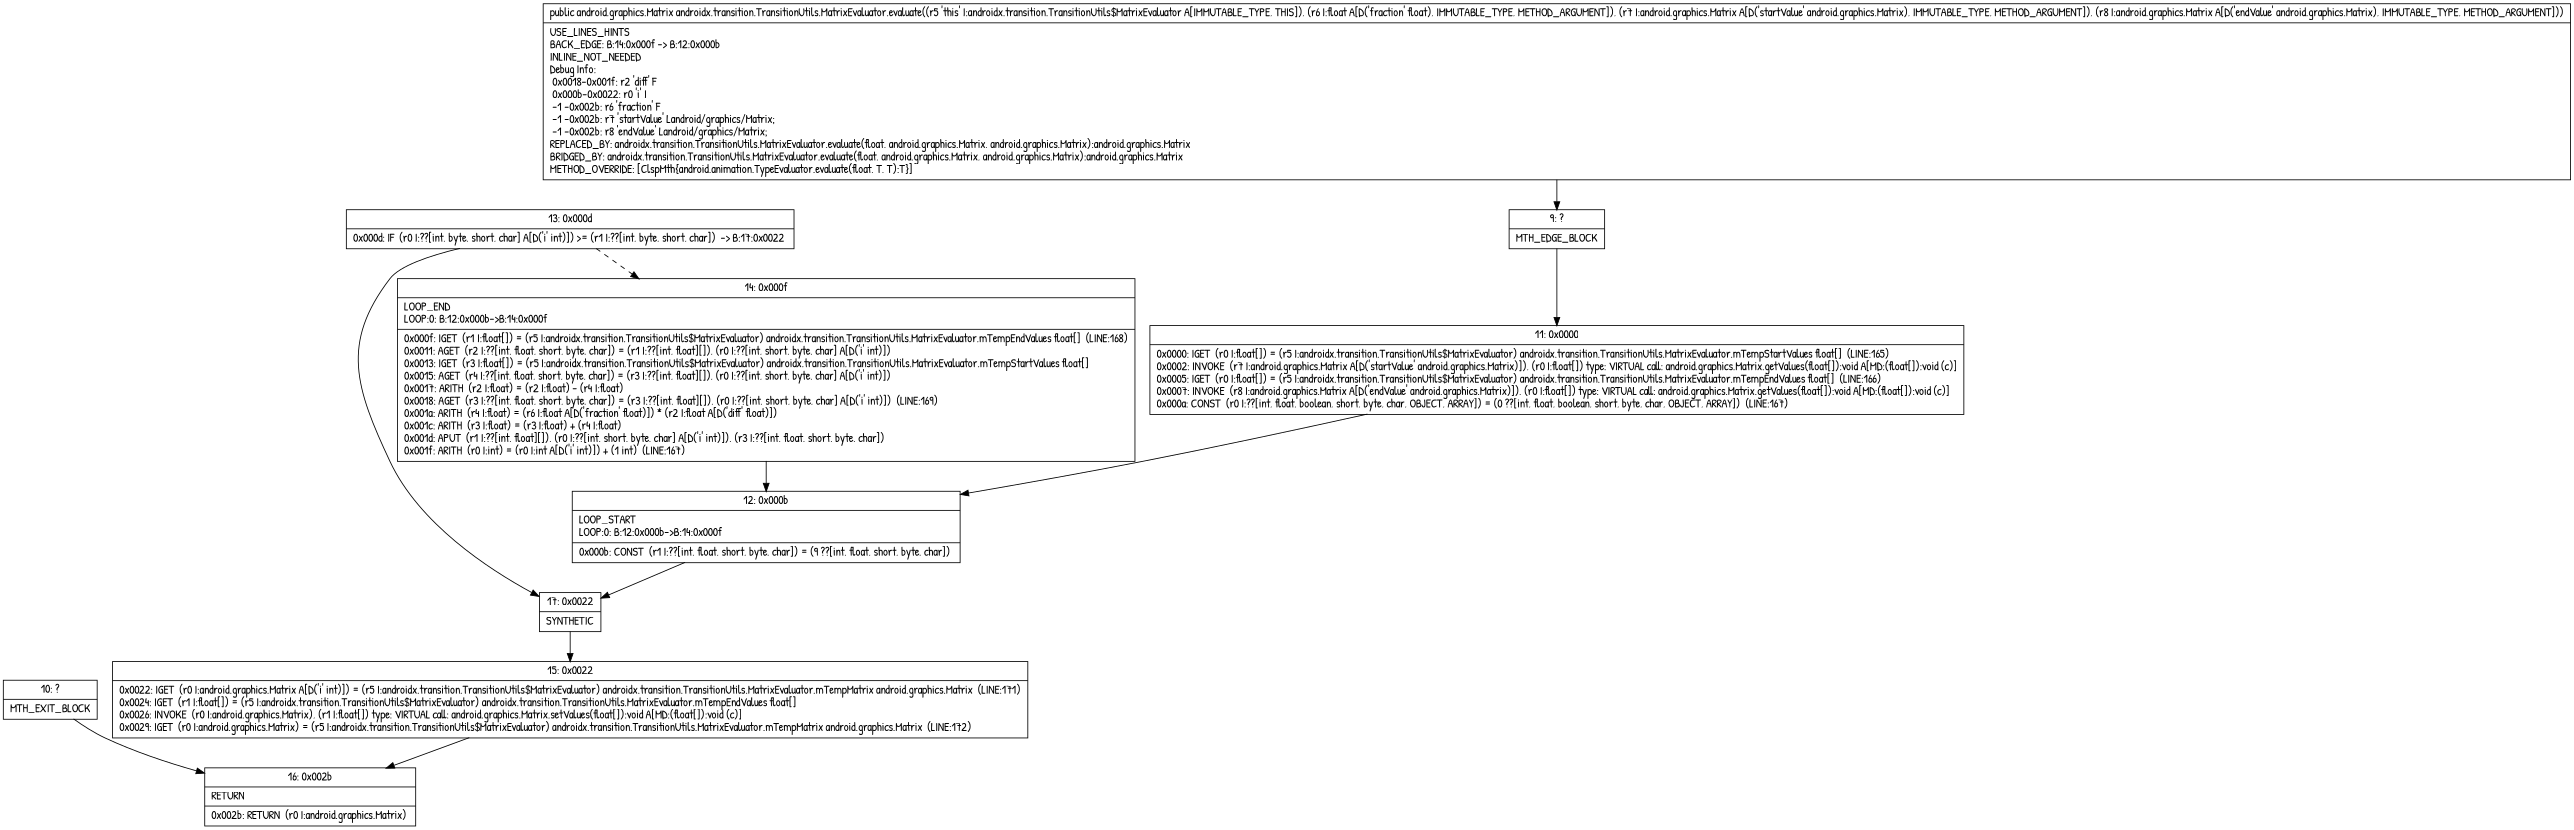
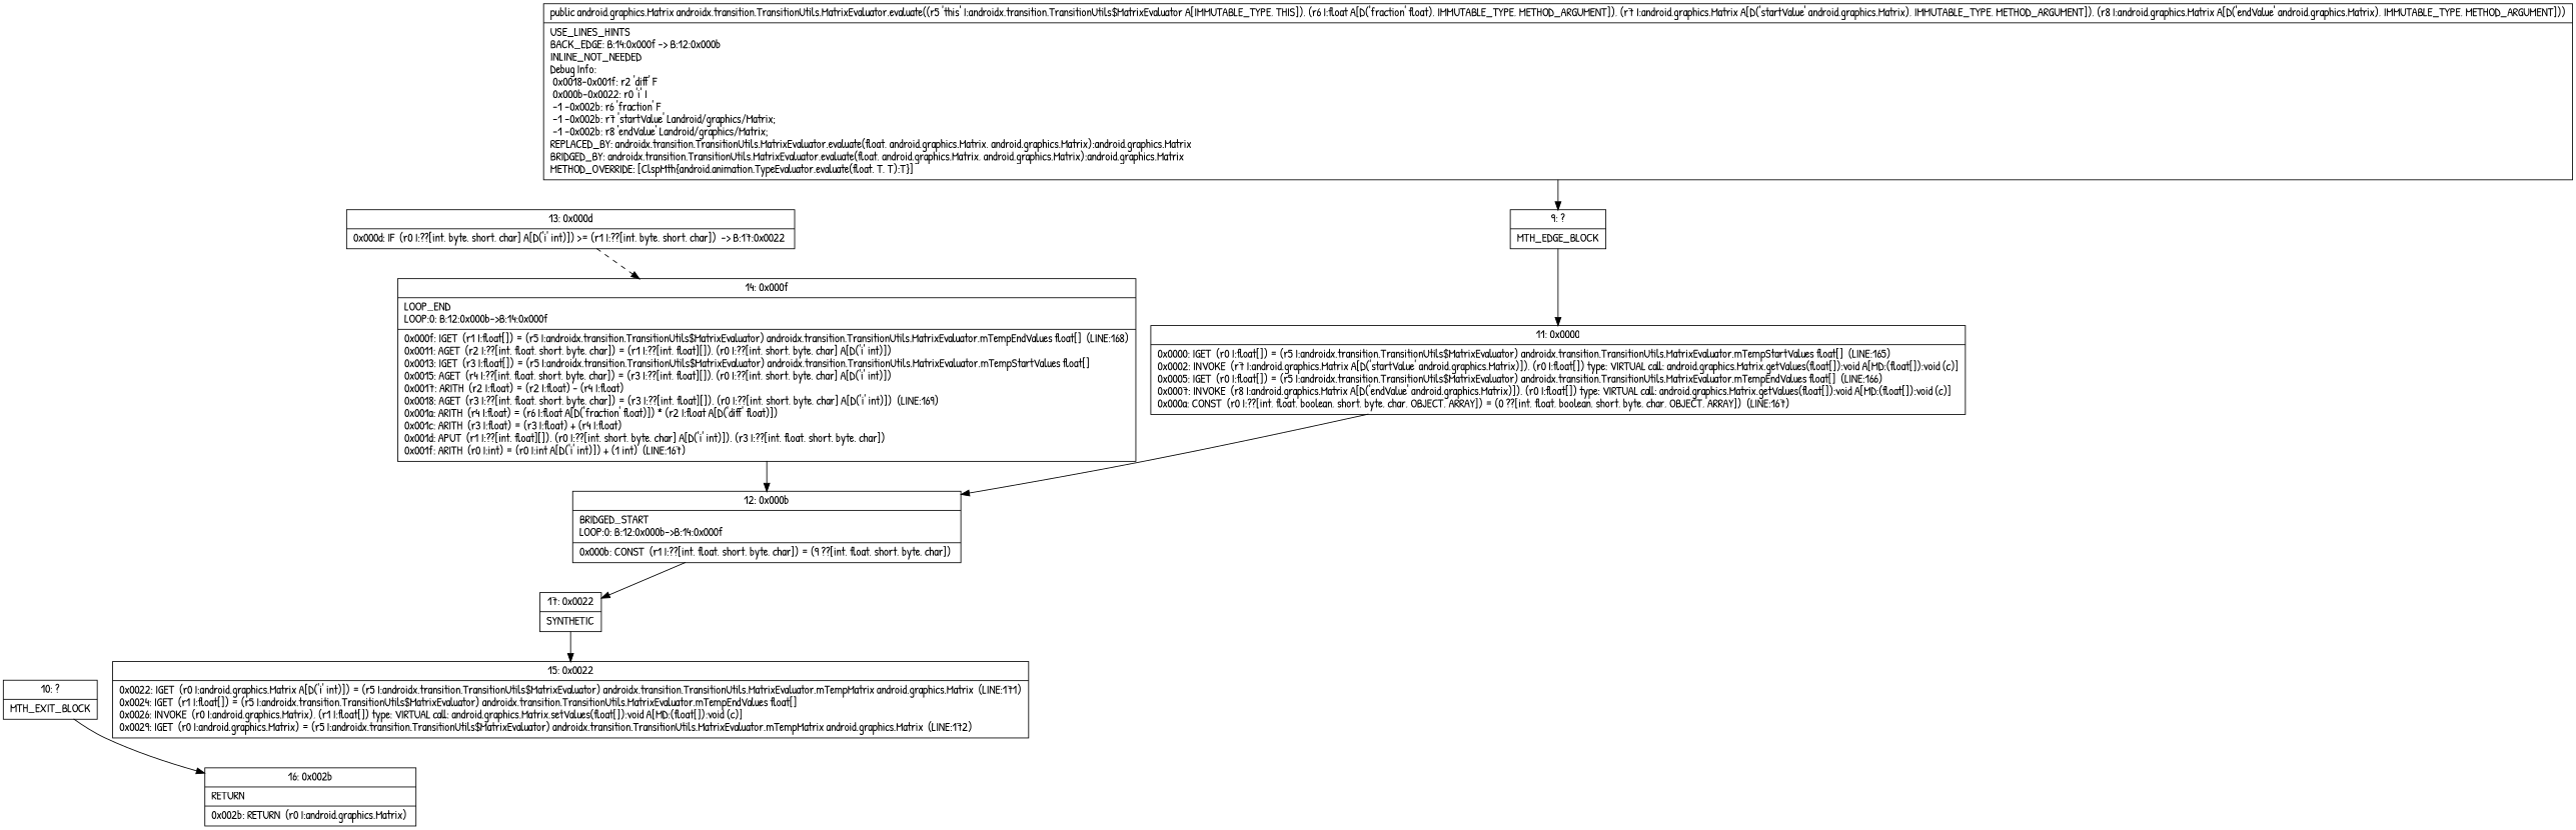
  digraph {
    fontname="Patrick Hand"
    node [fontname="Patrick Hand" shape=record]
    edge [fontname="Patrick Hand"]
    n1 [label="{9\:\ ?|MTH_EDGE_BLOCK\l}"]
    n2 [label="{11\:\ 0x0000|0x0000: IGET  (r0 I:float[]) = (r5 I:androidx.transition.TransitionUtils$MatrixEvaluator) androidx.transition.TransitionUtils.MatrixEvaluator.mTempStartValues float[]  (LINE:165)\l0x0002: INVOKE  (r7 I:android.graphics.Matrix A[D('startValue' android.graphics.Matrix)]), (r0 I:float[]) type: VIRTUAL call: android.graphics.Matrix.getValues(float[]):void A[MD:(float[]):void (c)]\l0x0005: IGET  (r0 I:float[]) = (r5 I:androidx.transition.TransitionUtils$MatrixEvaluator) androidx.transition.TransitionUtils.MatrixEvaluator.mTempEndValues float[]  (LINE:166)\l0x0007: INVOKE  (r8 I:android.graphics.Matrix A[D('endValue' android.graphics.Matrix)]), (r0 I:float[]) type: VIRTUAL call: android.graphics.Matrix.getValues(float[]):void A[MD:(float[]):void (c)]\l0x000a: CONST  (r0 I:??[int, float, boolean, short, byte, char, OBJECT, ARRAY]) = (0 ??[int, float, boolean, short, byte, char, OBJECT, ARRAY])  (LINE:167)\l}"]
-   n3 [label="{12\:\ 0x000b|LOOP_START\lLOOP:0: B:12:0x000b\-\>B:14:0x000f\l|0x000b: CONST  (r1 I:??[int, float, short, byte, char]) = (9 ??[int, float, short, byte, char]) \l}"]
+   n3 [label="{12\:\ 0x000b|BRIDGED_START\lLOOP:0: B:12:0x000b\-\>B:14:0x000f\l|0x000b: CONST  (r1 I:??[int, float, short, byte, char]) = (9 ??[int, float, short, byte, char]) \l}"]
    n4 [label="{17\:\ 0x0022|SYNTHETIC\l}"]
    n5 [label="{13\:\ 0x000d|0x000d: IF  (r0 I:??[int, byte, short, char] A[D('i' int)]) \>= (r1 I:??[int, byte, short, char])  \-\> B:17:0x0022 \l}"]
    n6 [label="{14\:\ 0x000f|LOOP_END\lLOOP:0: B:12:0x000b\-\>B:14:0x000f\l|0x000f: IGET  (r1 I:float[]) = (r5 I:androidx.transition.TransitionUtils$MatrixEvaluator) androidx.transition.TransitionUtils.MatrixEvaluator.mTempEndValues float[]  (LINE:168)\l0x0011: AGET  (r2 I:??[int, float, short, byte, char]) = (r1 I:??[int, float][]), (r0 I:??[int, short, byte, char] A[D('i' int)]) \l0x0013: IGET  (r3 I:float[]) = (r5 I:androidx.transition.TransitionUtils$MatrixEvaluator) androidx.transition.TransitionUtils.MatrixEvaluator.mTempStartValues float[] \l0x0015: AGET  (r4 I:??[int, float, short, byte, char]) = (r3 I:??[int, float][]), (r0 I:??[int, short, byte, char] A[D('i' int)]) \l0x0017: ARITH  (r2 I:float) = (r2 I:float) \- (r4 I:float) \l0x0018: AGET  (r3 I:??[int, float, short, byte, char]) = (r3 I:??[int, float][]), (r0 I:??[int, short, byte, char] A[D('i' int)])  (LINE:169)\l0x001a: ARITH  (r4 I:float) = (r6 I:float A[D('fraction' float)]) * (r2 I:float A[D('diff' float)]) \l0x001c: ARITH  (r3 I:float) = (r3 I:float) + (r4 I:float) \l0x001d: APUT  (r1 I:??[int, float][]), (r0 I:??[int, short, byte, char] A[D('i' int)]), (r3 I:??[int, float, short, byte, char]) \l0x001f: ARITH  (r0 I:int) = (r0 I:int A[D('i' int)]) + (1 int)  (LINE:167)\l}"]
    n7 [label="{15\:\ 0x0022|0x0022: IGET  (r0 I:android.graphics.Matrix A[D('i' int)]) = (r5 I:androidx.transition.TransitionUtils$MatrixEvaluator) androidx.transition.TransitionUtils.MatrixEvaluator.mTempMatrix android.graphics.Matrix  (LINE:171)\l0x0024: IGET  (r1 I:float[]) = (r5 I:androidx.transition.TransitionUtils$MatrixEvaluator) androidx.transition.TransitionUtils.MatrixEvaluator.mTempEndValues float[] \l0x0026: INVOKE  (r0 I:android.graphics.Matrix), (r1 I:float[]) type: VIRTUAL call: android.graphics.Matrix.setValues(float[]):void A[MD:(float[]):void (c)]\l0x0029: IGET  (r0 I:android.graphics.Matrix) = (r5 I:androidx.transition.TransitionUtils$MatrixEvaluator) androidx.transition.TransitionUtils.MatrixEvaluator.mTempMatrix android.graphics.Matrix  (LINE:172)\l}"]
    n8 [label="{16\:\ 0x002b|RETURN\l|0x002b: RETURN  (r0 I:android.graphics.Matrix) \l}"]
    n9 [label="{10\:\ ?|MTH_EXIT_BLOCK\l}"]
    n10 [label="{public android.graphics.Matrix androidx.transition.TransitionUtils.MatrixEvaluator.evaluate((r5 'this' I:androidx.transition.TransitionUtils$MatrixEvaluator A[IMMUTABLE_TYPE, THIS]), (r6 I:float A[D('fraction' float), IMMUTABLE_TYPE, METHOD_ARGUMENT]), (r7 I:android.graphics.Matrix A[D('startValue' android.graphics.Matrix), IMMUTABLE_TYPE, METHOD_ARGUMENT]), (r8 I:android.graphics.Matrix A[D('endValue' android.graphics.Matrix), IMMUTABLE_TYPE, METHOD_ARGUMENT]))  | USE_LINES_HINTS\lBACK_EDGE: B:14:0x000f \-\> B:12:0x000b\lINLINE_NOT_NEEDED\lDebug Info:\l  0x0018\-0x001f: r2 'diff' F\l  0x000b\-0x0022: r0 'i' I\l  \-1 \-0x002b: r6 'fraction' F\l  \-1 \-0x002b: r7 'startValue' Landroid\/graphics\/Matrix;\l  \-1 \-0x002b: r8 'endValue' Landroid\/graphics\/Matrix;\lREPLACED_BY: androidx.transition.TransitionUtils.MatrixEvaluator.evaluate(float, android.graphics.Matrix, android.graphics.Matrix):android.graphics.Matrix\lBRIDGED_BY: androidx.transition.TransitionUtils.MatrixEvaluator.evaluate(float, android.graphics.Matrix, android.graphics.Matrix):android.graphics.Matrix\lMETHOD_OVERRIDE: [ClspMth\{android.animation.TypeEvaluator.evaluate(float, T, T):T\}]\l}"]
    n1 -> n2
    n2 -> n3
    n3 -> n4
    n4 -> n7
-   n5 -> n4
    n5 -> n6 [style=dashed]
    n6 -> n3
-   n7 -> n8
    n9 -> n8
    n10 -> n1
  }
